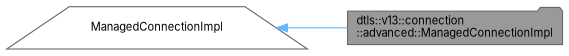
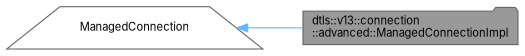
  digraph {
    rankdir=LR
    fontname=Inter
    node [color=gray40 fontname=Inter fontsize=10 style=filled]
    n1 [fillcolor=grey60 fontcolor=black height=0.2 label="dtls::v13::connection\l::advanced::ManagedConnectionImpl" shape=folder width=0.4]
-   n2 [fillcolor=white height=0.2 label=ManagedConnectionImpl shape=trapezium width=0.4]
+   n2 [fillcolor=white height=0.2 label=ManagedConnection shape=trapezium width=0.4]
    n2 -> n1 [color=steelblue1 dir=back fontname=Inter fontsize=10 labelfontname=Helvetica labelfontsize=10 style=solid]
  }
